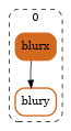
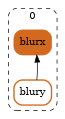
  digraph {
    node [color="#D2691E" shape=box]
    blurx [height=0.5 style="rounded, filled" width=0.75]
    blury [height=0.5 style="rounded, bold" width=0.75]
    subgraph cluster_1 {
      label=0
      style="dashed, rounded"
      blurx
      blury
    }
-   blurx -> blury
+   blury -> blurx
  }
